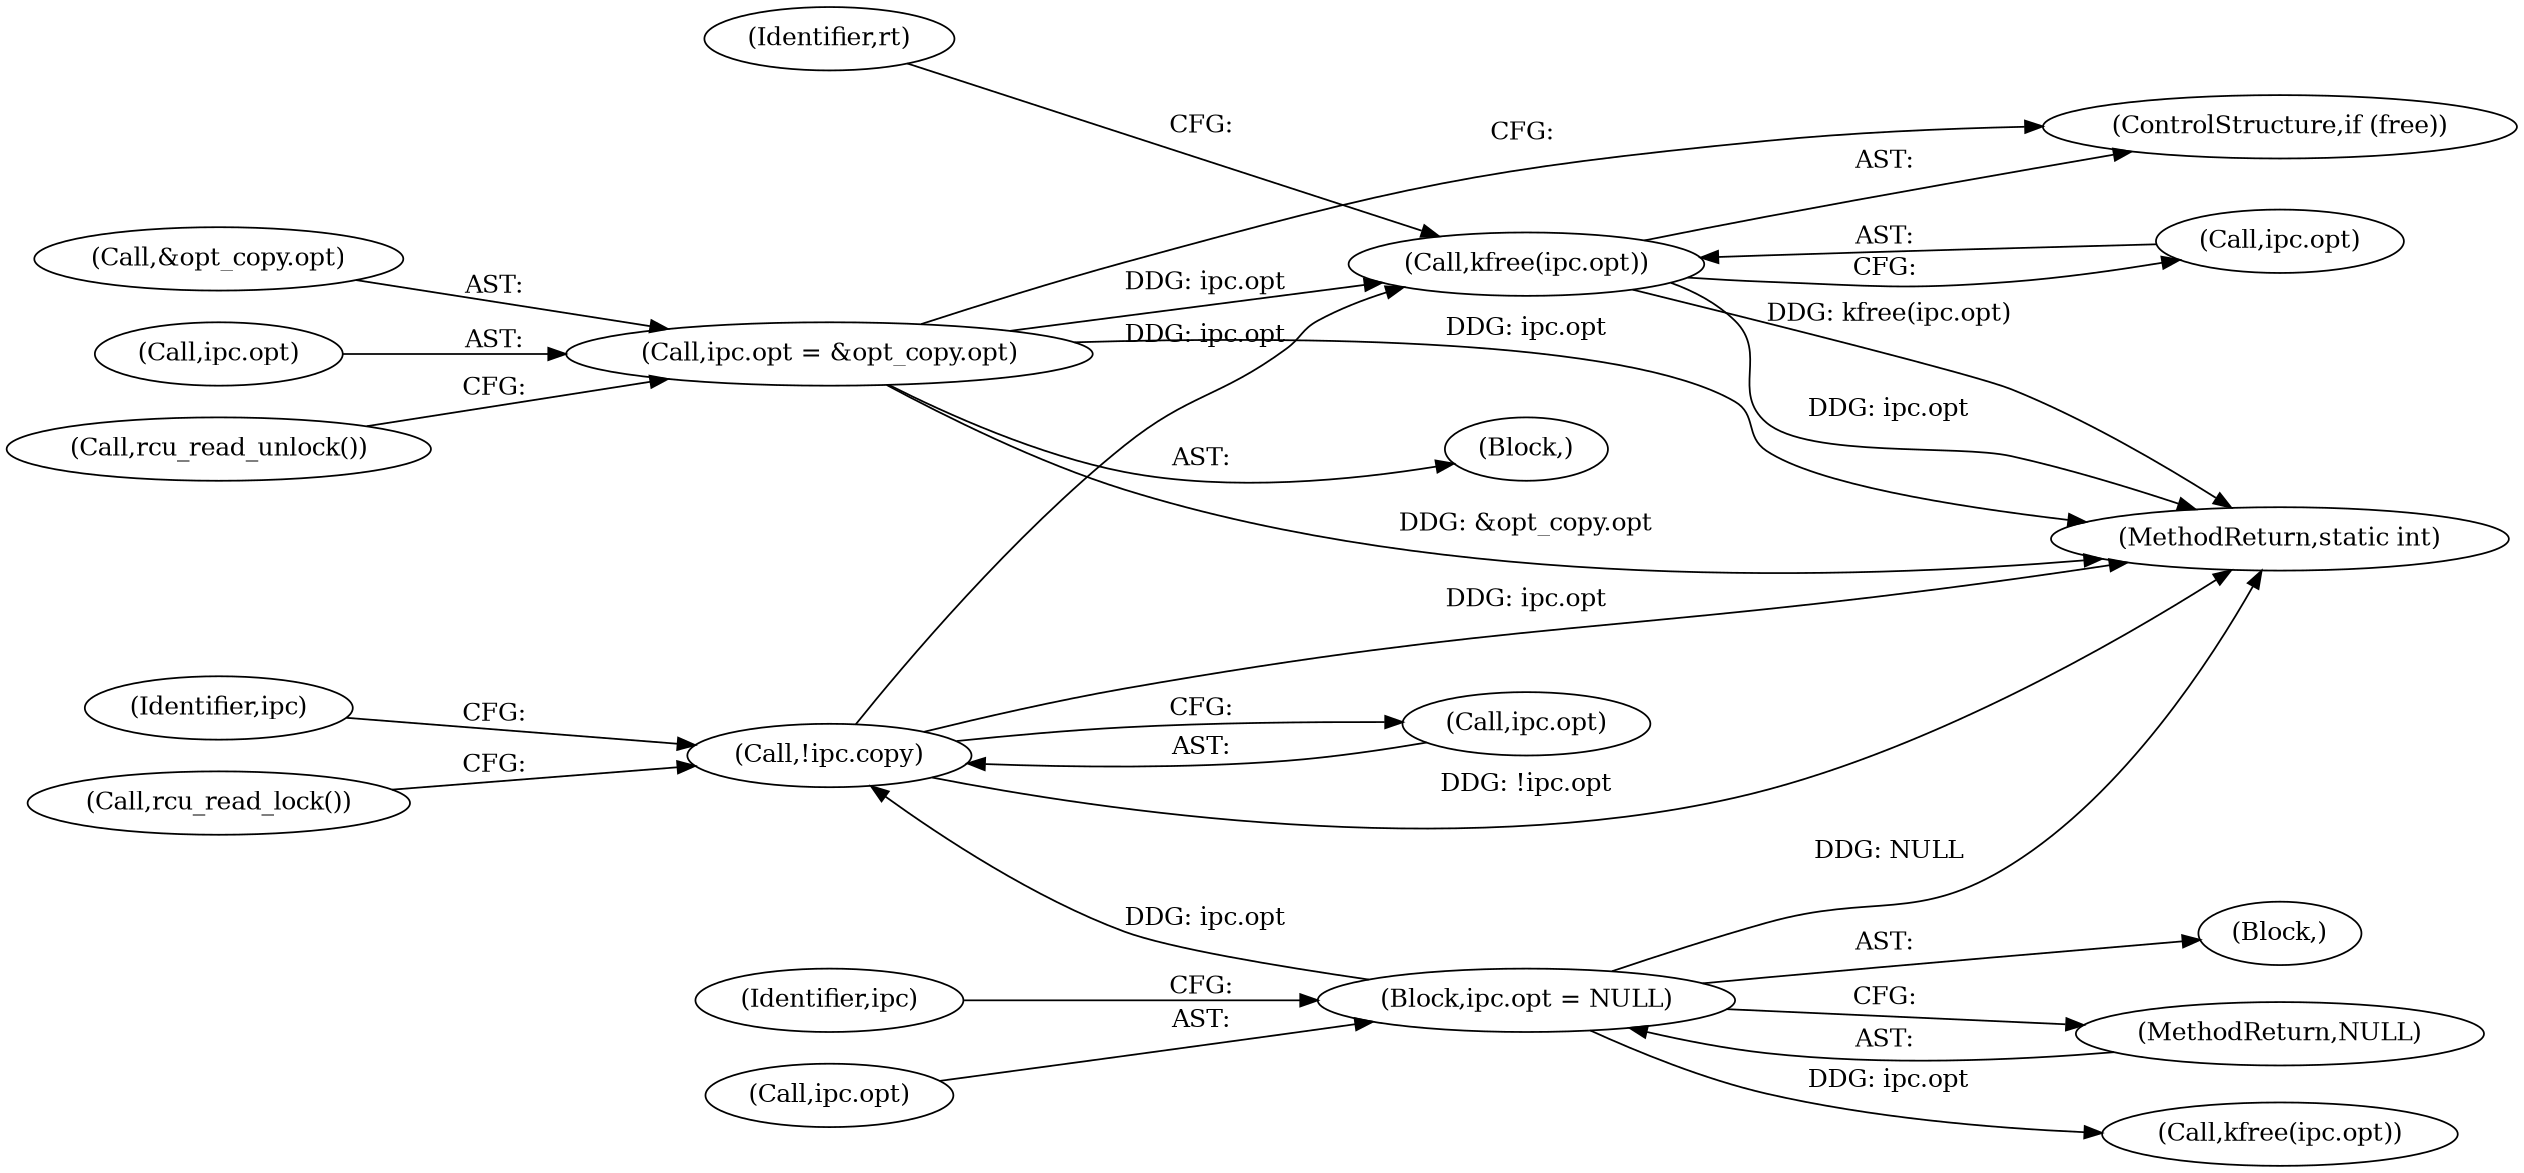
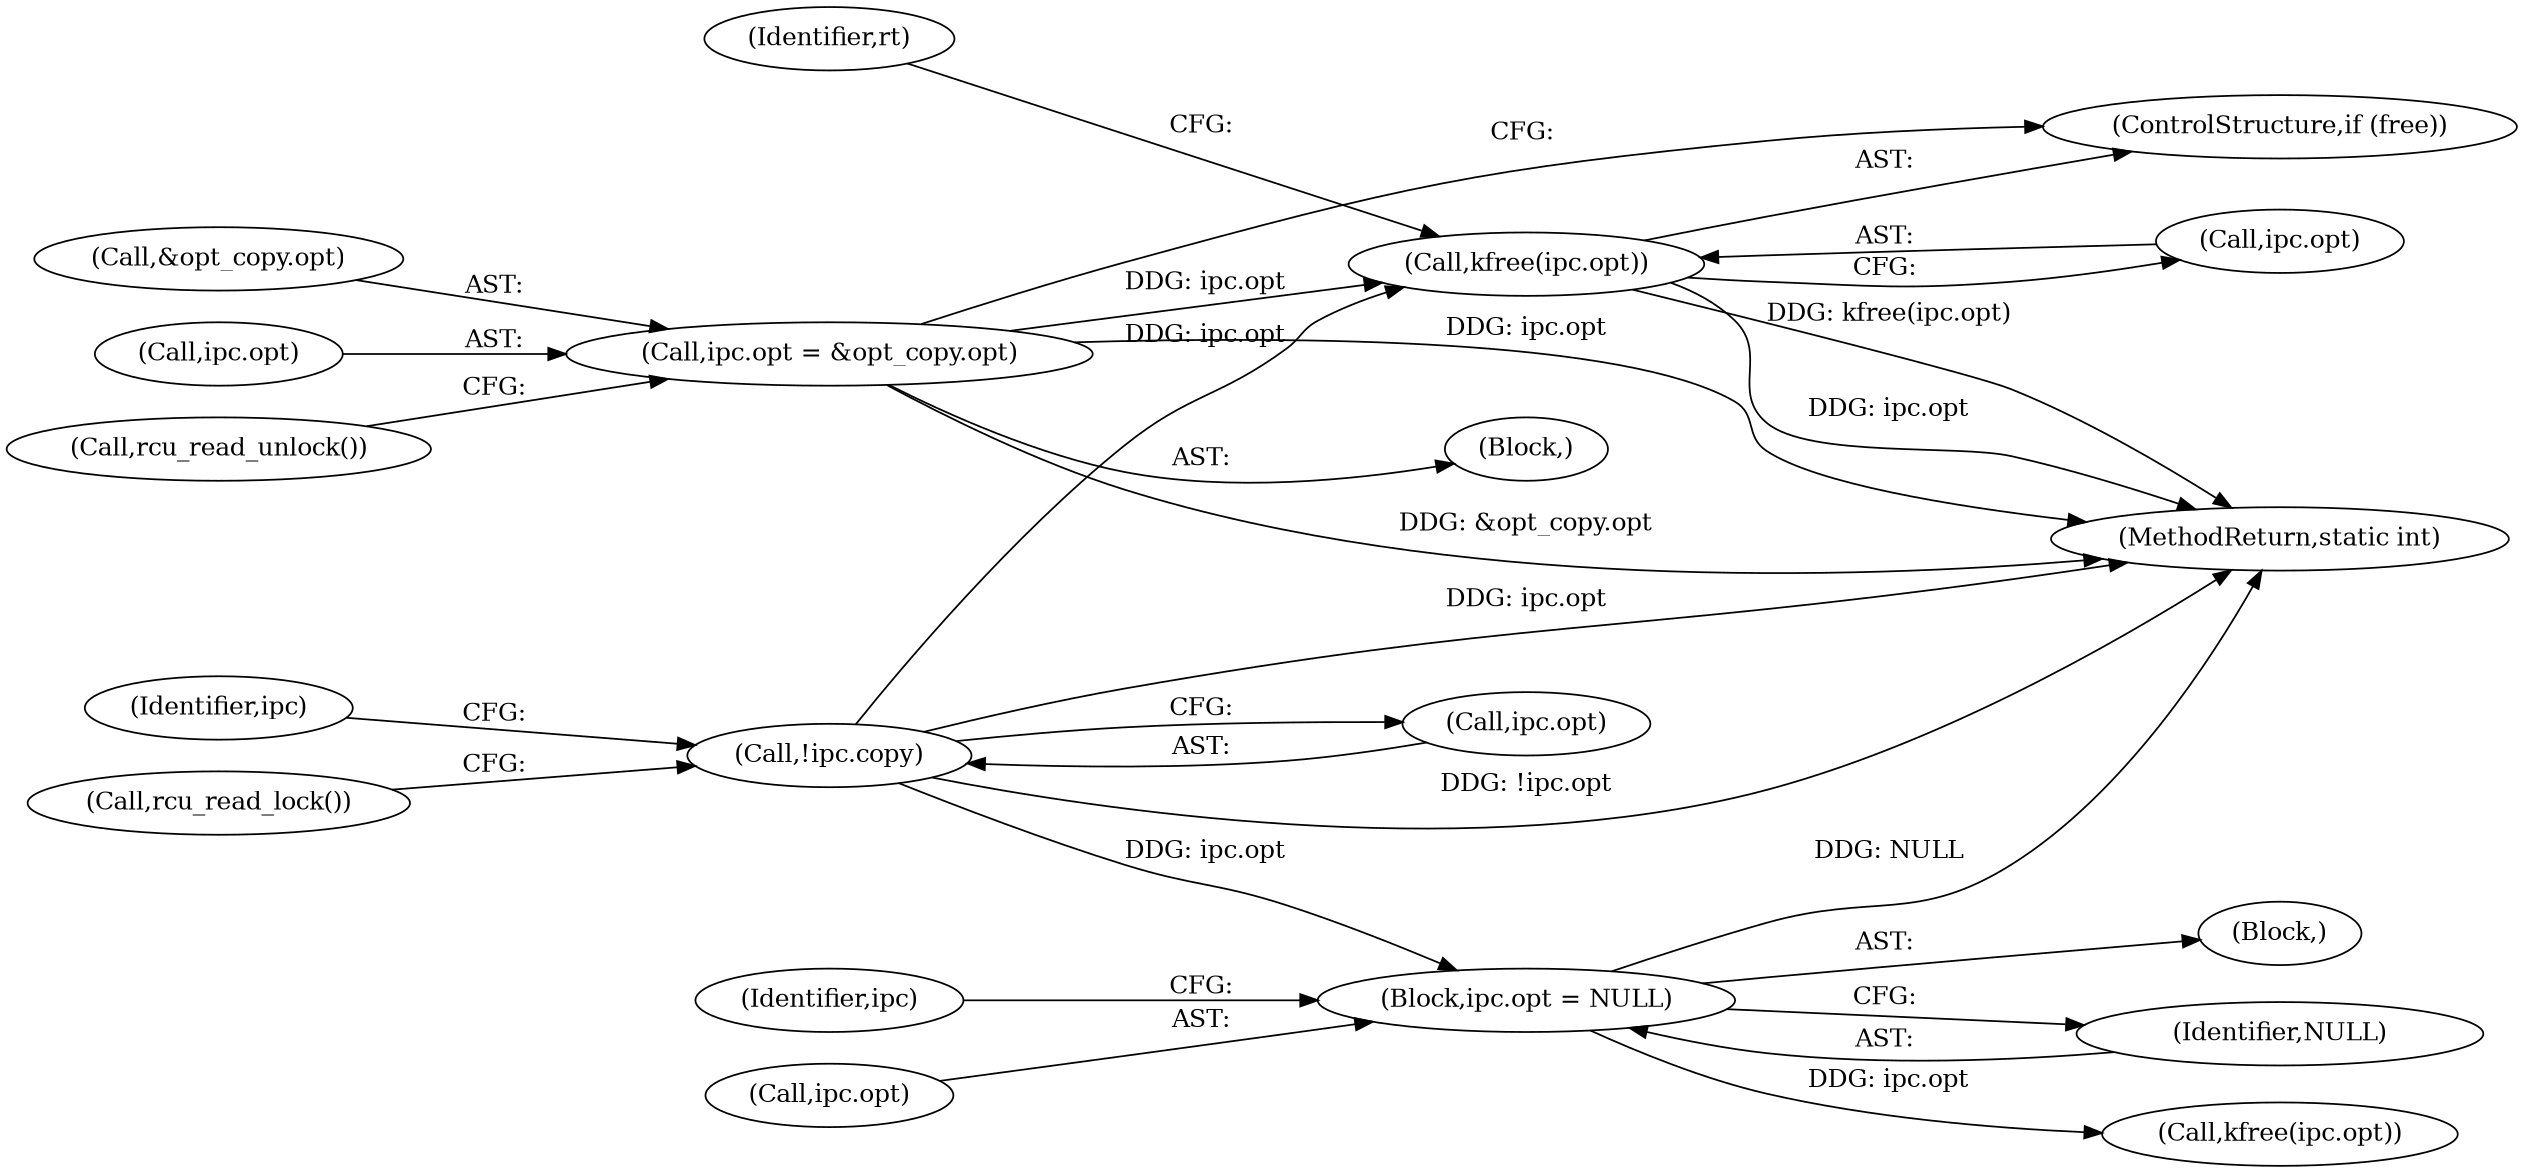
  digraph {
    rankdir=LR
    n1 [label="(Call,kfree(ipc.opt))"]
    n2 [label="(MethodReturn,static int)"]
    n3 [label="(ControlStructure,if (free))"]
    n4 [label="(Call,ipc.opt)"]
    n5 [label="(Call,ipc.opt = &opt_copy.opt)"]
    n6 [label="(Block,)"]
    n7 [label="(Call,&opt_copy.opt)"]
    n8 [label="(Call,!ipc.copy)"]
    n9 [label="(Call,ipc.opt)"]
    n10 [label="(Block,ipc.opt = NULL)"]
-   n11 [label="(MethodReturn,NULL)"]
+   n11 [label="(Identifier,NULL)"]
    n12 [label="(Block,)"]
    n13 [label="(Call,kfree(ipc.opt))"]
    n14 [label="(Call,ipc.opt)"]
    n15 [label="(Call,rcu_read_lock())"]
    n16 [label="(Call,ipc.opt)"]
    n17 [label="(Call,rcu_read_unlock())"]
    n18 [label="(Identifier,ipc)"]
    n19 [label="(Identifier,ipc)"]
    n20 [label="(Identifier,rt)"]
    n1 -> n2 [label="DDG: kfree(ipc.opt)"]
    n1 -> n2 [label="DDG: ipc.opt"]
    n1 -> n3 [label="AST: "]
    n1 -> n4 [label="CFG: "]
    n4 -> n1 [label="AST: "]
    n5 -> n1 [label="DDG: ipc.opt"]
    n5 -> n2 [label="DDG: ipc.opt"]
    n5 -> n2 [label="DDG: &opt_copy.opt"]
    n5 -> n3 [label="CFG: "]
    n5 -> n6 [label="AST: "]
    n7 -> n5 [label="AST: "]
    n8 -> n1 [label="DDG: ipc.opt"]
    n8 -> n2 [label="DDG: !ipc.opt"]
    n8 -> n2 [label="DDG: ipc.opt"]
    n8 -> n9 [label="CFG: "]
    n9 -> n8 [label="AST: "]
    n10 -> n2 [label="DDG: NULL"]
-   n10 -> n8 [label="DDG: ipc.opt"]
+   n8 -> n10 [label="DDG: ipc.opt"]
    n10 -> n11 [label="CFG: "]
    n10 -> n12 [label="AST: "]
    n10 -> n13 [label="DDG: ipc.opt"]
    n11 -> n10 [label="AST: "]
    n14 -> n5 [label="AST: "]
    n15 -> n8 [label="CFG: "]
    n16 -> n10 [label="AST: "]
    n17 -> n5 [label="CFG: "]
    n18 -> n8 [label="CFG: "]
    n19 -> n10 [label="CFG: "]
    n20 -> n1 [label="CFG: "]
  }
